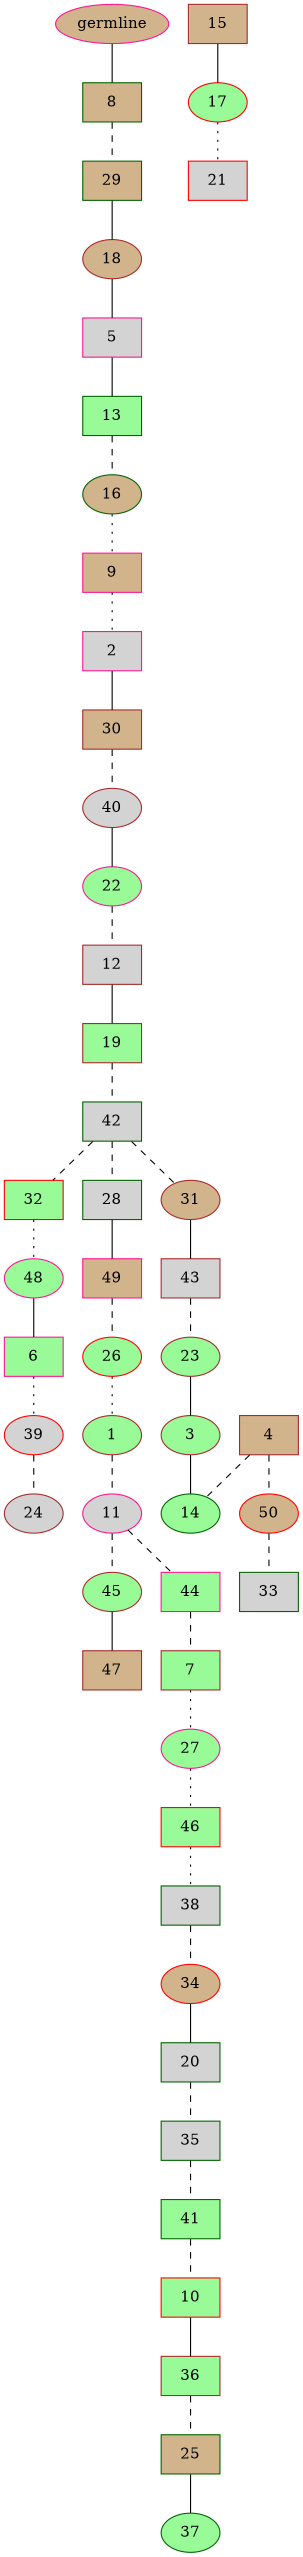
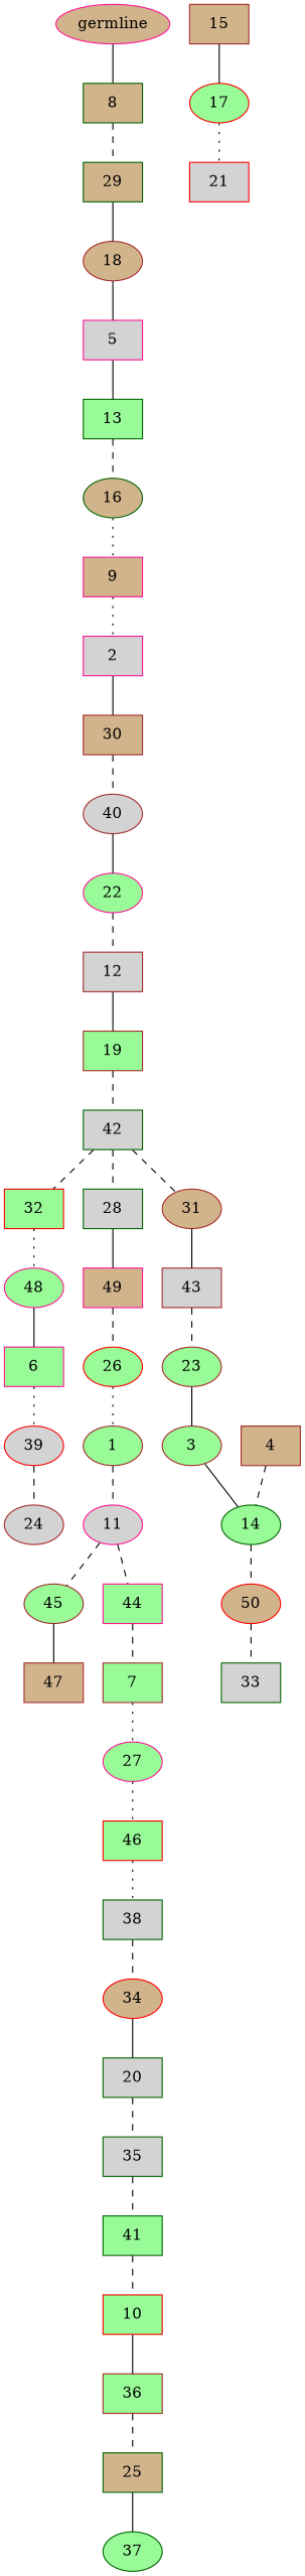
  graph {
    rankdir=UD
    splines=line
    node [color=brown fillcolor=palegreen shape=box style=filled]
    edge [style=dashed]
    n1 [color=deeppink fillcolor=tan label=germline shape=ellipse]
    n2 [color=darkgreen fillcolor=tan label=8]
    n3 [color=darkgreen fillcolor=tan label=29]
    n4 [fillcolor=tan label=18 shape=ellipse]
    n5 [color=deeppink fillcolor=lightgrey label=5]
    n6 [color=darkgreen label=13]
    n7 [color=darkgreen fillcolor=tan label=16 shape=ellipse]
    n8 [color=deeppink fillcolor=tan label=9]
    n9 [color=deeppink fillcolor=lightgrey label=2]
    n10 [fillcolor=tan label=30]
    n11 [fillcolor=lightgrey label=40 shape=ellipse]
    n12 [color=deeppink label=22 shape=ellipse]
    n13 [fillcolor=lightgrey label=12]
    n14 [label=19]
    n15 [color=darkgreen fillcolor=lightgrey label=42]
    n16 [color=red label=32]
    n17 [color=darkgreen fillcolor=lightgrey label=28]
    n18 [fillcolor=tan label=31 shape=ellipse]
    n19 [color=deeppink label=48 shape=ellipse]
    n20 [color=deeppink fillcolor=tan label=49]
    n21 [fillcolor=lightgrey label=43]
    n22 [color=deeppink label=6]
    n23 [color=red fillcolor=lightgrey label=39 shape=ellipse]
    n24 [fillcolor=lightgrey label=24 shape=ellipse]
    n25 [color=red label=26 shape=ellipse]
    n26 [label=1 shape=ellipse]
    n27 [color=deeppink fillcolor=lightgrey label=11 shape=ellipse]
    n28 [label=45 shape=ellipse]
    n29 [color=deeppink label=44]
    n30 [fillcolor=tan label=47]
    n31 [label=7]
    n32 [fillcolor=tan label=15]
    n33 [color=red label=17 shape=ellipse]
    n34 [color=red fillcolor=lightgrey label=21]
    n35 [color=deeppink label=27 shape=ellipse]
    n36 [color=red label=46]
    n37 [color=darkgreen fillcolor=lightgrey label=38]
    n38 [color=red fillcolor=tan label=34 shape=ellipse]
    n39 [color=darkgreen fillcolor=lightgrey label=20]
    n40 [color=darkgreen fillcolor=lightgrey label=35]
    n41 [color=darkgreen label=41]
    n42 [color=red label=10]
    n43 [label=36]
    n44 [color=darkgreen fillcolor=tan label=25]
    n45 [color=darkgreen label=37 shape=ellipse]
    n46 [label=23 shape=ellipse]
    n47 [label=3 shape=ellipse]
    n48 [color=darkgreen label=14 shape=ellipse]
    n49 [fillcolor=tan label=4]
    n50 [color=red fillcolor=tan label=50 shape=ellipse]
    n51 [color=darkgreen fillcolor=lightgrey label=33]
    n1 -- n2 [style=solid]
    n2 -- n3
    n3 -- n4 [style=solid]
    n4 -- n5 [style=solid]
    n5 -- n6 [style=solid]
    n6 -- n7
    n7 -- n8 [style=dotted]
    n8 -- n9 [style=dotted]
    n9 -- n10 [style=solid]
    n10 -- n11
    n11 -- n12 [style=solid]
    n12 -- n13
    n13 -- n14 [style=solid]
    n14 -- n15
    n15 -- n16
    n15 -- n17
    n15 -- n18
    n16 -- n19 [style=dotted]
    n17 -- n20 [style=solid]
    n18 -- n21 [style=solid]
    n19 -- n22 [style=solid]
    n20 -- n25
    n21 -- n46
    n22 -- n23 [style=dotted]
    n23 -- n24
    n25 -- n26 [style=dotted]
    n26 -- n27
    n27 -- n28
    n27 -- n29
    n28 -- n30 [style=solid]
    n29 -- n31
    n31 -- n35 [style=dotted]
    n32 -- n33 [style=solid]
    n33 -- n34 [style=dotted]
    n35 -- n36 [style=dotted]
    n36 -- n37 [style=dotted]
    n37 -- n38
    n38 -- n39 [style=solid]
    n39 -- n40
    n40 -- n41
    n41 -- n42
    n42 -- n43 [style=solid]
    n43 -- n44
    n44 -- n45 [style=solid]
    n46 -- n47 [style=solid]
    n47 -- n48 [style=solid]
-   n49 -- n50
+   n48 -- n50
    n49 -- n48
    n50 -- n51
  }
